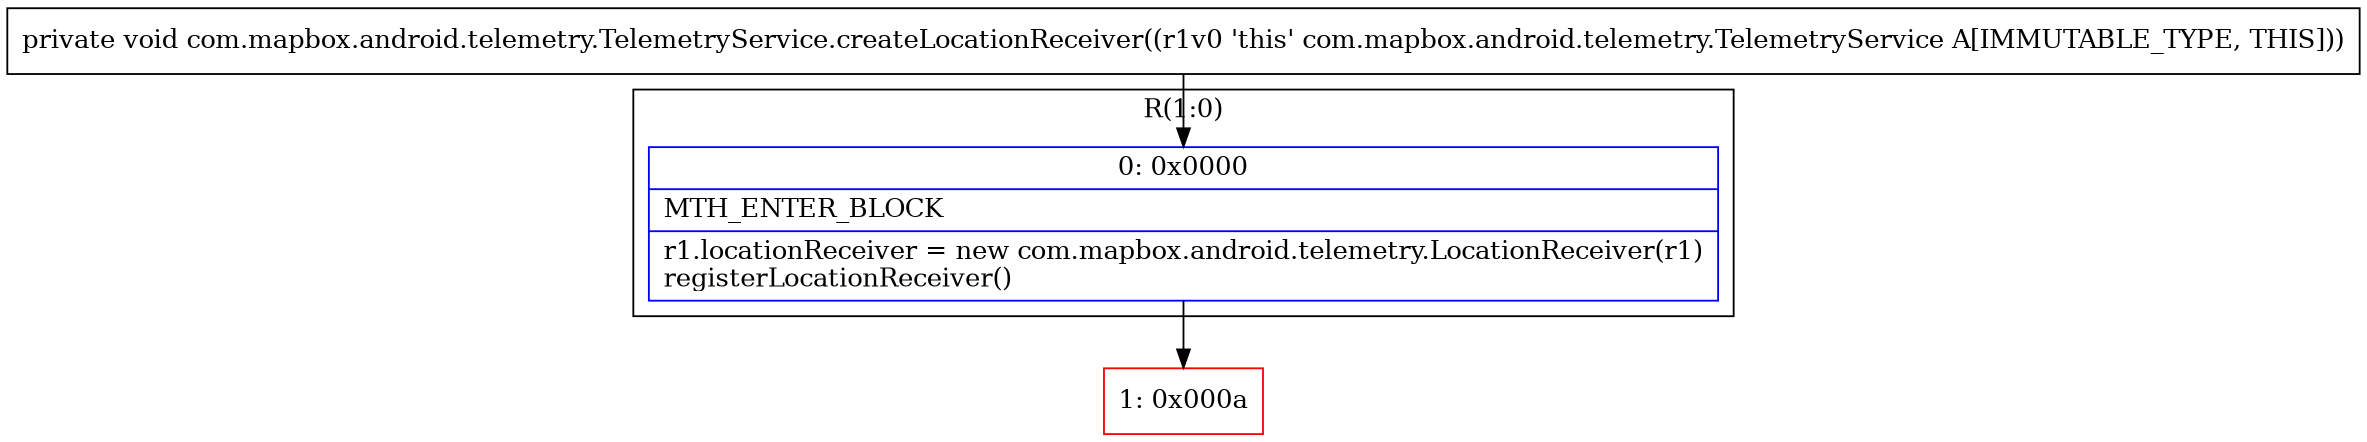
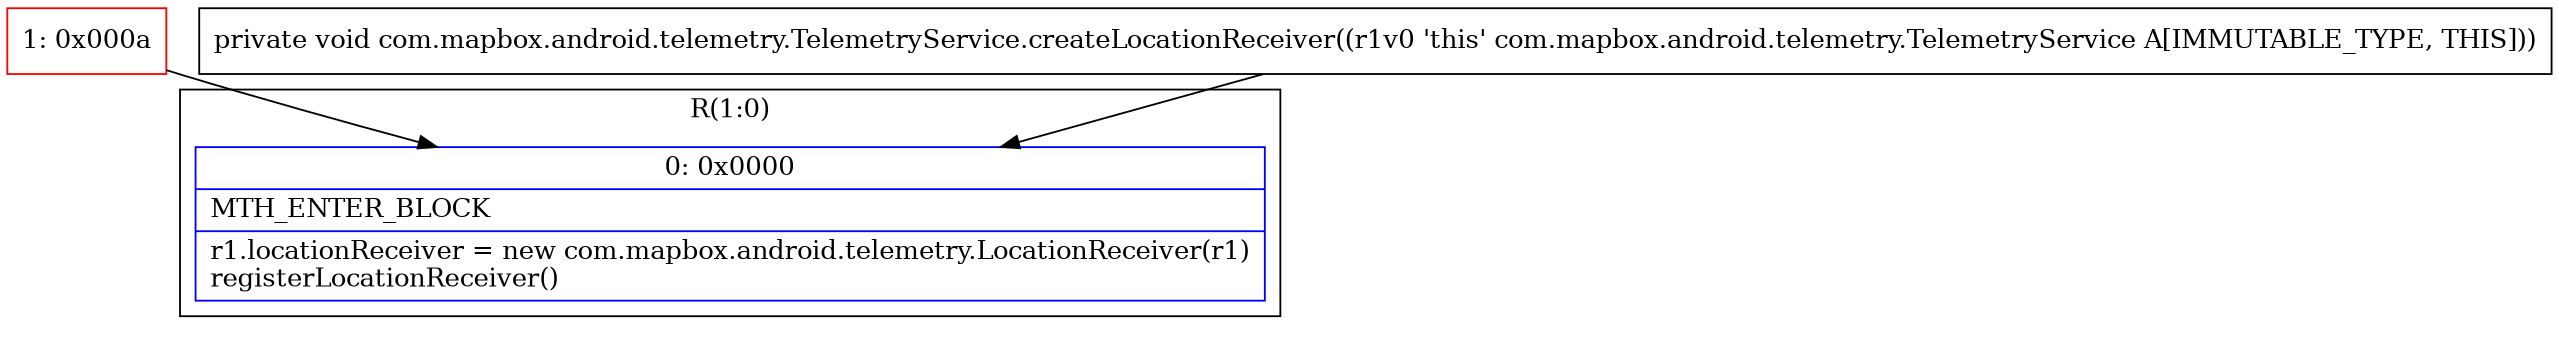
  digraph {
    node [shape=record]
    n1 [color=blue label="{0\:\ 0x0000|MTH_ENTER_BLOCK\l|r1.locationReceiver = new com.mapbox.android.telemetry.LocationReceiver(r1)\lregisterLocationReceiver()\l}"]
    n2 [color=red label="{1\:\ 0x000a}"]
    n3 [label="{private void com.mapbox.android.telemetry.TelemetryService.createLocationReceiver((r1v0 'this' com.mapbox.android.telemetry.TelemetryService A[IMMUTABLE_TYPE, THIS])) }"]
    subgraph cluster_1 {
      label="R(1:0)"
      n1
    }
-   n1 -> n2
+   n2 -> n1
    n3 -> n1
  }
